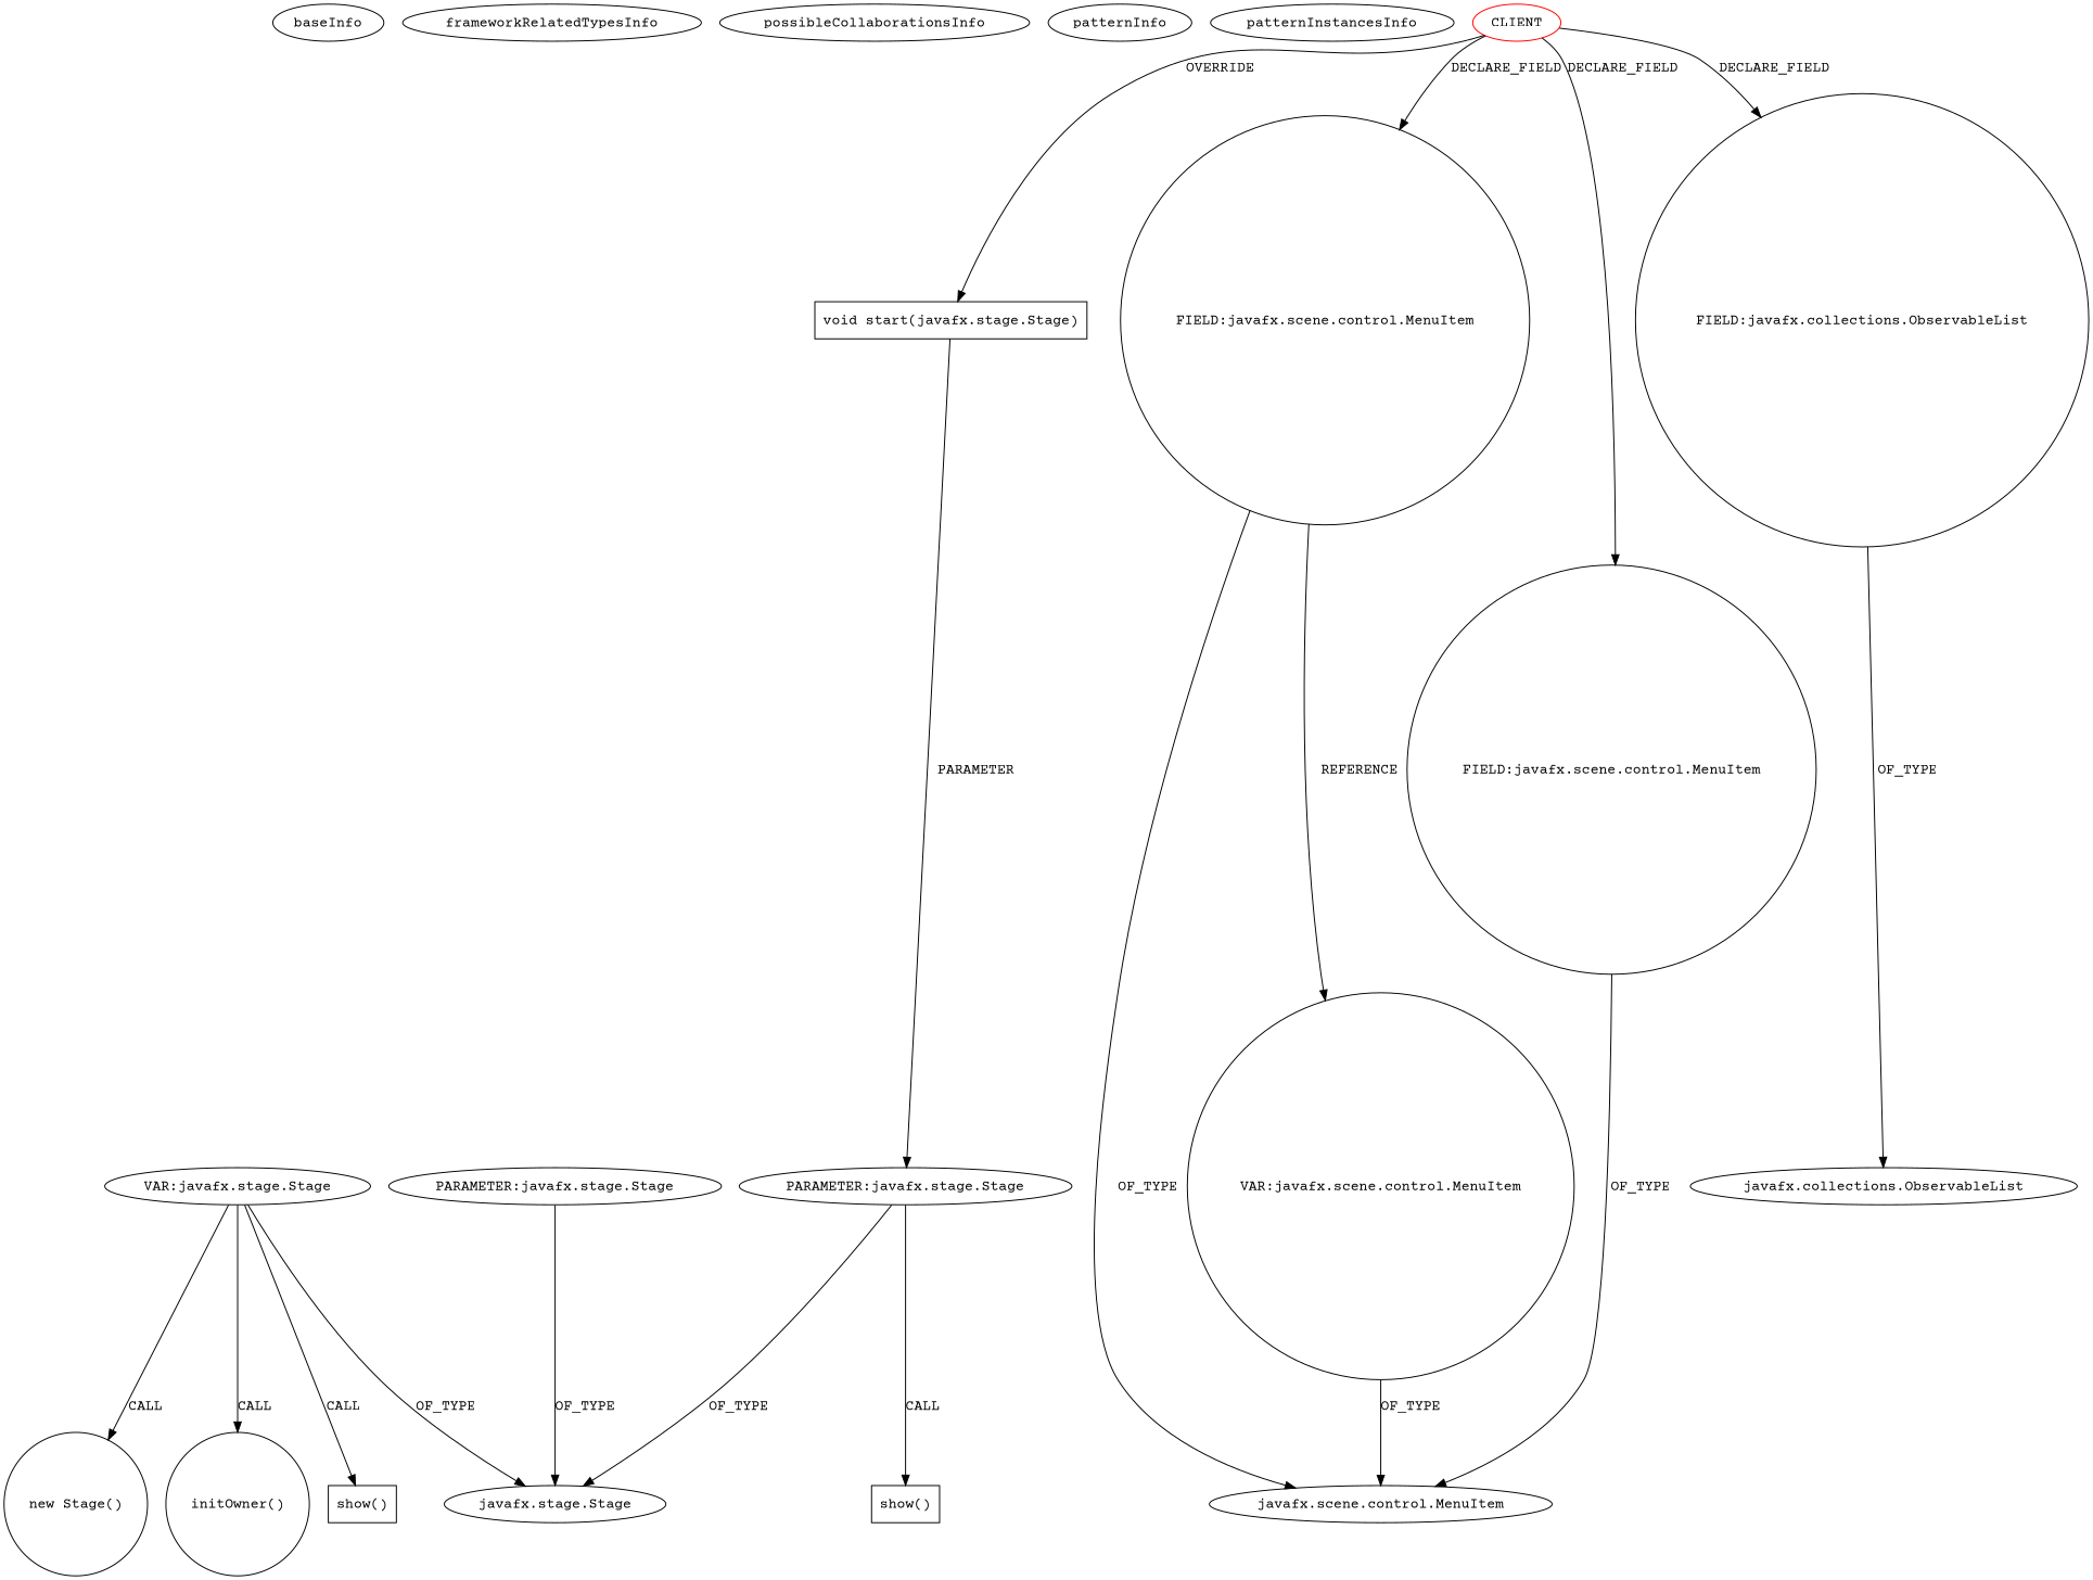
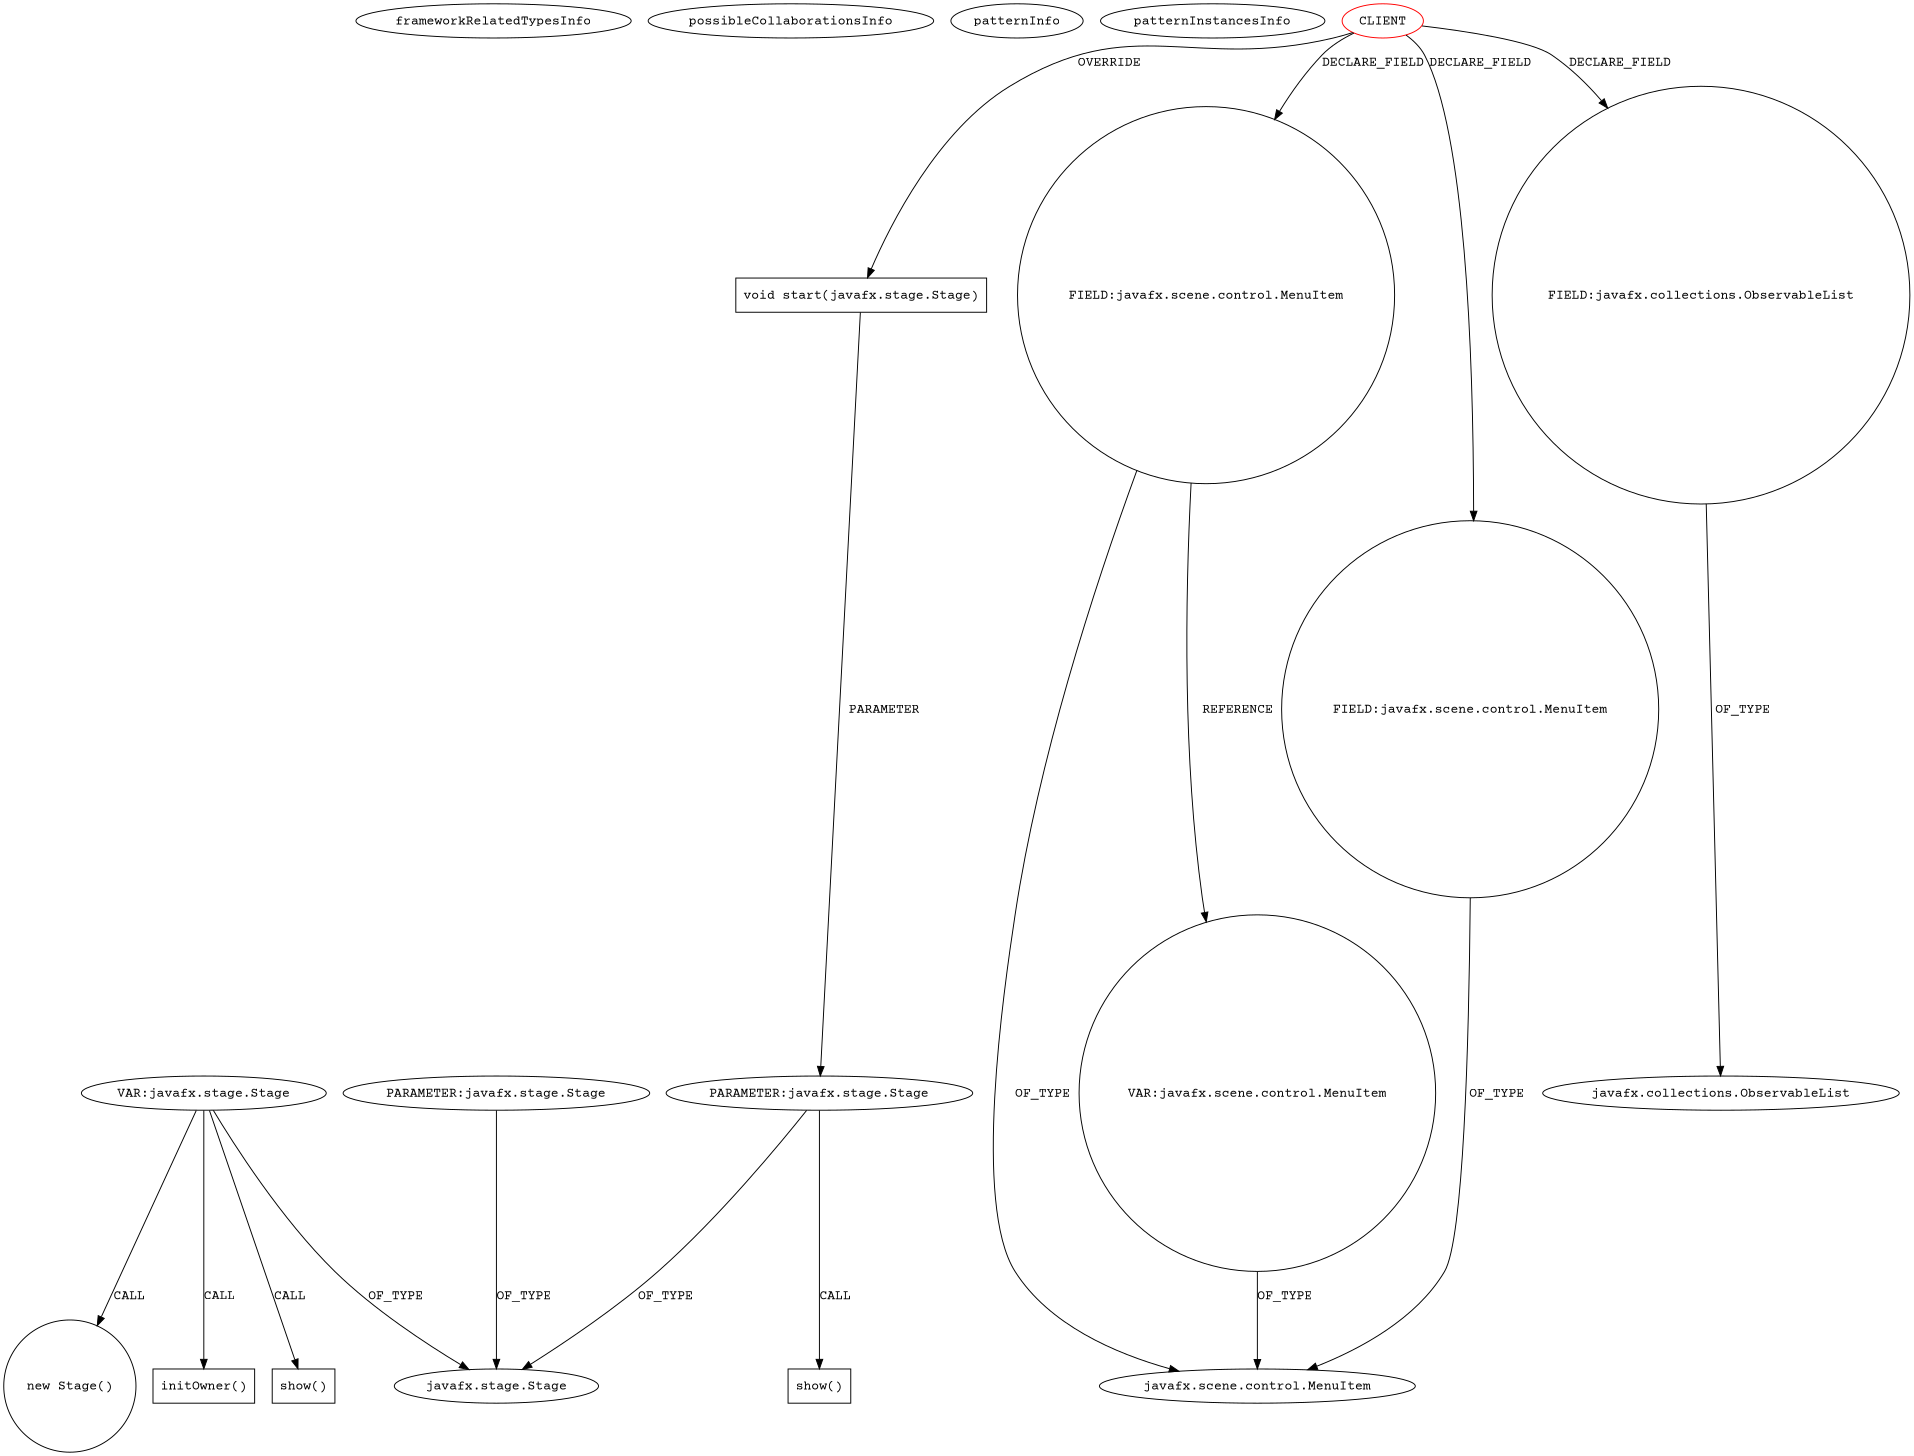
  digraph {
    fontname="Courier Prime"
    node [fontname="Courier Prime" isFrameworkType=false]
    edge [fontname="Courier Prime"]
-   baseInfo [category=pattern graphId=818 isAnonymous=false possibleRelation=false isFrameworkType=""]
    frameworkRelatedTypesInfo [isFrameworkType=""]
    possibleCollaborationsInfo [isFrameworkType=""]
    patternInfo [frequency=2.0 patternRootClient=0 isFrameworkType=""]
    patternInstancesInfo [0="zvakanaka-bitbit~/zvakanaka-bitbit/bitbit-master/src/bitbit/BitBit.java~BitBit~4923" 1="ProgrammerTony-Chemistry-Calculator~/ProgrammerTony-Chemistry-Calculator/Chemistry-Calculator-master/src/com/mdc/Calculator.java~Calculator~1099" isFrameworkType=""]
    n6 [label="new Stage()" shape=circle vertexType=CONSTRUCTOR_CALL]
    n7 [label="VAR:javafx.stage.Stage" shape=ellipse vertexType=VARIABLE_EXPRESION]
-   n8 [label="initOwner()" shape=circle vertexType=INSIDE_CALL]
+   n8 [label="initOwner()" shape=box vertexType=INSIDE_CALL]
    n9 [label="javafx.stage.Stage" vertexType=FRAMEWORK_CLASS_TYPE]
    n10 [label="show()" shape=box vertexType=INSIDE_CALL]
    n11 [label="PARAMETER:javafx.stage.Stage" vertexType=PARAMETER_DECLARATION]
    n12 [label="PARAMETER:javafx.stage.Stage" vertexType=PARAMETER_DECLARATION]
    n13 [label="show()" shape=box vertexType=INSIDE_CALL]
    n14 [label="void start(javafx.stage.Stage)" shape=box vertexType=OVERRIDING_METHOD_DECLARATION]
    n15 [color=red label=CLIENT vertexType=ROOT_CLIENT_CLASS_DECLARATION]
    n16 [label="FIELD:javafx.scene.control.MenuItem" shape=circle vertexType=FIELD_DECLARATION]
    n17 [label="FIELD:javafx.scene.control.MenuItem" shape=circle vertexType=FIELD_DECLARATION]
    n18 [label="FIELD:javafx.collections.ObservableList" shape=circle vertexType=FIELD_DECLARATION]
    n19 [label="javafx.scene.control.MenuItem" vertexType=FRAMEWORK_CLASS_TYPE]
    n20 [label="VAR:javafx.scene.control.MenuItem" shape=circle vertexType=VARIABLE_EXPRESION]
    n21 [label="javafx.collections.ObservableList" vertexType=FRAMEWORK_INTERFACE_TYPE]
    n7 -> n6 [label=CALL]
    n7 -> n8 [label=CALL]
    n7 -> n9 [label=OF_TYPE]
    n7 -> n10 [label=CALL]
    n11 -> n9 [label=OF_TYPE]
    n12 -> n9 [label=OF_TYPE]
    n12 -> n13 [label=CALL]
    n14 -> n12 [label=PARAMETER]
    n15 -> n14 [label=OVERRIDE]
    n15 -> n16 [label=DECLARE_FIELD]
    n15 -> n17 [label=DECLARE_FIELD]
    n15 -> n18 [label=DECLARE_FIELD]
    n16 -> n19 [label=OF_TYPE]
    n16 -> n20 [label=REFERENCE]
    n17 -> n19 [label=OF_TYPE]
    n18 -> n21 [label=OF_TYPE]
    n20 -> n19 [label=OF_TYPE]
  }
